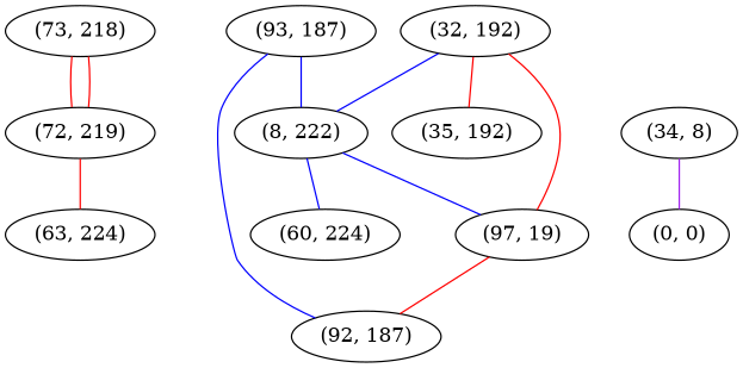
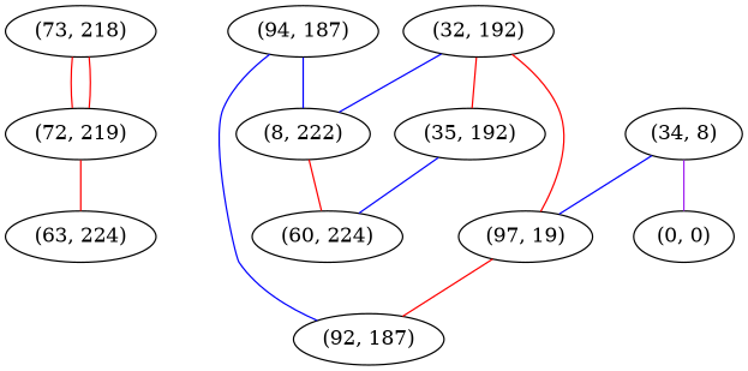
  graph {
    edge [color=red weight=1]
    "(73, 218)"
    "(72, 219)"
    "(63, 224)"
-   "(94, 187)" [label="(93, 187)"]
+   "(94, 187)"
    "(92, 187)"
    "(8, 222)"
    "(35, 192)"
    "(60, 224)"
    "(32, 192)"
    "(97, 19)"
    "(34, 8)"
    "(0, 0)"
    "(73, 218)" -- "(72, 219)"
    "(73, 218)" -- "(72, 219)"
    "(72, 219)" -- "(63, 224)"
    "(94, 187)" -- "(92, 187)" [color=blue]
    "(94, 187)" -- "(8, 222)" [color=blue weight=3]
-   "(8, 222)" -- "(60, 224)" [color=blue weight=3]
+   "(8, 222)" -- "(60, 224)" [weight=3]
+   "(35, 192)" -- "(60, 224)" [color=blue weight=3]
    "(32, 192)" -- "(8, 222)" [color=blue]
    "(32, 192)" -- "(35, 192)"
    "(32, 192)" -- "(97, 19)"
    "(97, 19)" -- "(92, 187)"
-   "(8, 222)" -- "(97, 19)" [color=blue weight=3]
+   "(34, 8)" -- "(97, 19)" [color=blue weight=3]
    "(34, 8)" -- "(0, 0)" [color=purple weight=4]
  }
